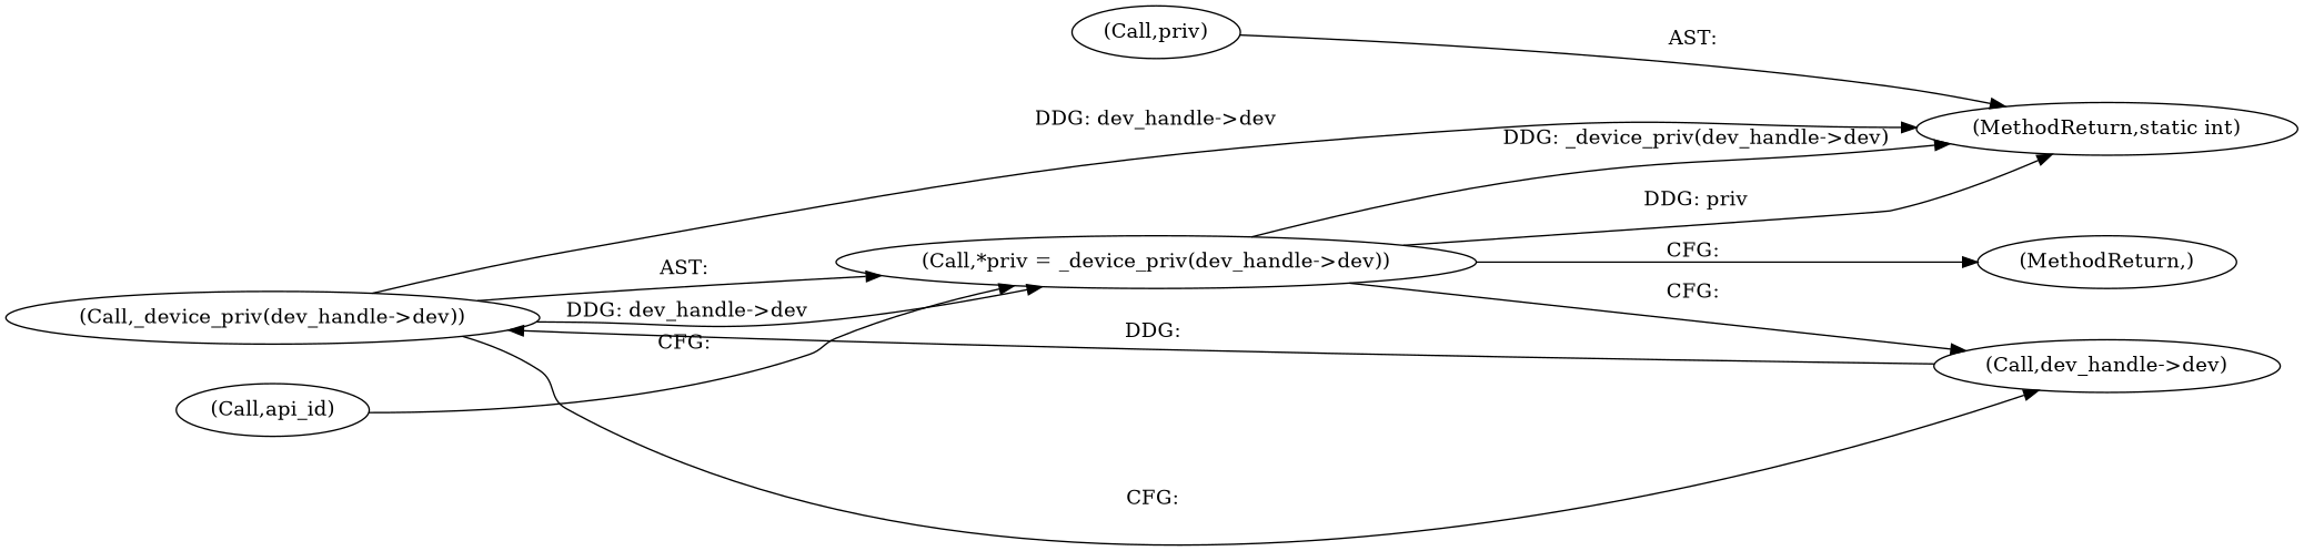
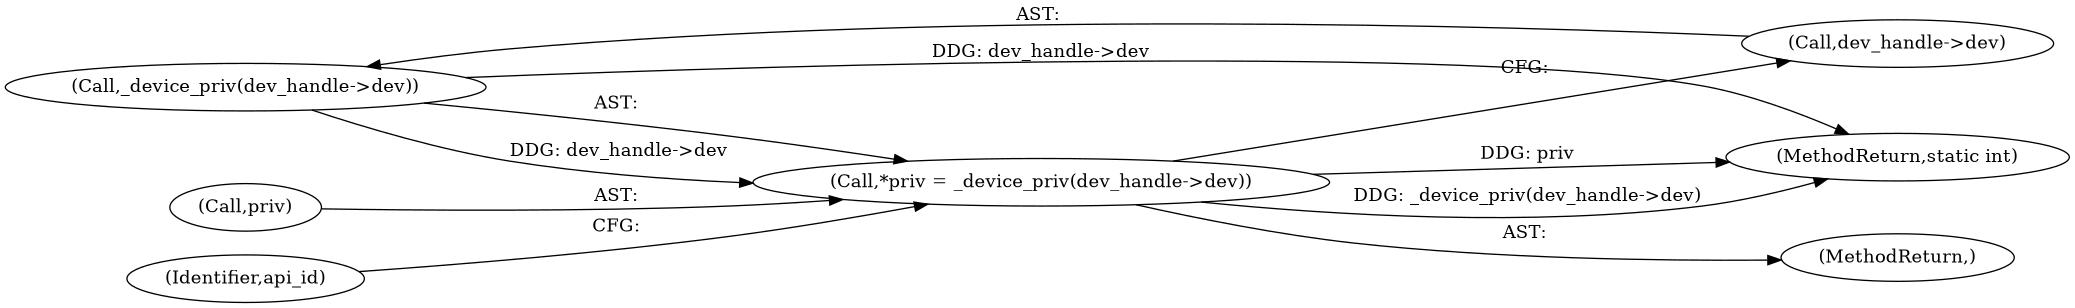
  digraph {
    rankdir=LR
    n1 [label="(Call,_device_priv(dev_handle->dev))"]
    n2 [label="(Call,*priv = _device_priv(dev_handle->dev))"]
    n3 [label="(Call,dev_handle->dev)"]
    n4 [label="(MethodReturn,static int)"]
    n5 [label="(MethodReturn,)"]
    n6 [label="(Call,priv)"]
-   n7 [label="(Call,api_id)"]
+   n7 [label="(Identifier,api_id)"]
    n1 -> n2 [label="AST: "]
    n1 -> n2 [label="DDG: dev_handle->dev"]
-   n1 -> n3 [label="CFG: "]
    n1 -> n4 [label="DDG: dev_handle->dev"]
    n2 -> n3 [label="CFG: "]
    n2 -> n4 [label="DDG: _device_priv(dev_handle->dev)"]
    n2 -> n4 [label="DDG: priv"]
-   n2 -> n5 [label="CFG: "]
-   n3 -> n1 [label="DDG: "]
-   n6 -> n4 [label="AST: "]
+   n2 -> n5 [label="AST: "]
+   n3 -> n1 [label="AST: "]
+   n6 -> n2 [label="AST: "]
    n7 -> n2 [label="CFG: "]
  }
